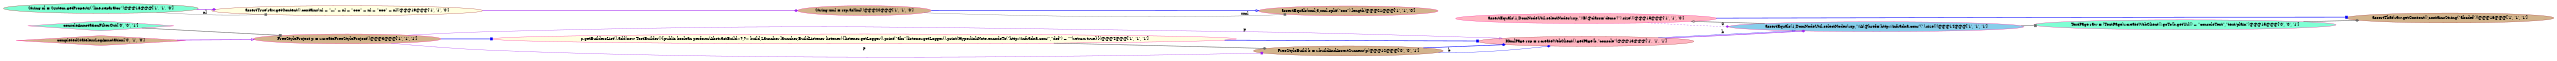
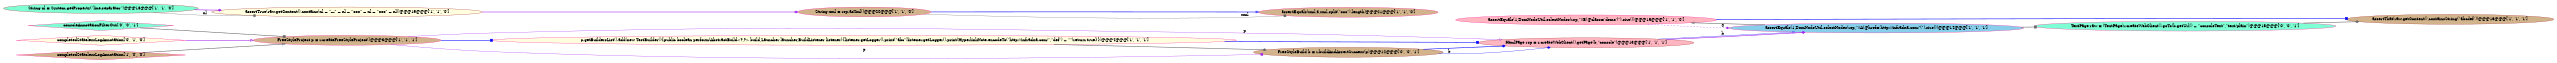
  digraph {
    rankdir=LR
    node [color=deeppink fillcolor=tan shape=ellipse style=filled]
    edge [arrowhead=diamond color=gray40 style=bold]
    n1 [fillcolor=lightpink label="assertEquals(1,DomNodeUtil.selectNodes(rsp,\"//B(@class='demo'(\").size())@@@15@@@['1', '1', '0']"]
    n2 [fillcolor=skyblue label="assertEquals(1,DomNodeUtil.selectNodes(rsp,\"//A(@href='http://infradna.com/'(\").size())@@@14@@@['1', '1', '1']"]
    n3 [color=brown label="assertThat(raw.getContent(),containsString(\"abcdef\"))@@@16@@@['1', '1', '1']"]
    n4 [fillcolor=aquamarine label="TextPage raw = (TextPage)r.createWebClient().goTo(b.getUrl() + \"consoleText\",\"text/plain\")@@@15@@@['0', '0', '1']"]
    n5 [label="String xml = rsp.asXml()@@@20@@@['1', '1', '0']"]
    n6 [label="assertEquals(xml,3,xml.split(\"ooo\").length)@@@21@@@['1', '1', '0']"]
    n7 [fillcolor=lightyellow label="p.getBuildersList().add(new TestBuilder(){public boolean perform(AbstractBuild<?,?> build,Launcher launcher,BuildListener listener){listener.getLogger().print(\"abc\")listener.getLogger().print(HyperlinkNote.encodeTo(\"http://infradna.com/\",\"def\") + \"\")return true}})@@@4@@@['1', '1', '1']"]
    n8 [color=brown fillcolor=lightpink label="HtmlPage rsp = r.createWebClient().getPage(b,\"console\")@@@13@@@['1', '1', '1']"]
    n9 [color=brown label="FreeStyleBuild b = r.buildAndAssertSuccess(p)@@@12@@@['0', '0', '1']"]
    n10 [color=brown fillcolor=aquamarine label="String nl = System.getProperty(\"line.separator\")@@@18@@@['1', '1', '0']"]
    n11 [color=brown fillcolor=lightyellow label="assertTrue(raw.getContent().contains(nl + \"---\" + nl + \"ooo\" + nl + \"ooo\" + nl))@@@19@@@['1', '1', '0']"]
    n12 [fillcolor=aquamarine label="consoleAnnotationFilterOut['0', '0', '1']" shape=diamond]
    n13 [label="FreeStyleProject p = r.createFreeStyleProject()@@@3@@@['1', '1', '1']"]
-   n14 [label="completedStatelessLogAnnotation['0', '1', '0']" shape=diamond]
+   n14 [fillcolor=lightyellow label="completedStatelessLogAnnotation['0', '1', '0']" shape=diamond]
+   n15 [label="completedStatelessLogAnnotation['1', '0', '0']" shape=diamond]
    n1 -> n2 [color=purple label=0 style=dashed]
    n1 -> n3 [arrowhead=box color=blue]
    n2 -> n1 [arrowhead=onormal]
    n2 -> n4 [arrowhead=box]
    n4 -> n3
    n5 -> n6 [arrowhead=onormal color=blue]
    n5 -> n6 [arrowhead=box label=xml style=solid]
    n7 -> n8 [arrowhead=box color=blue]
    n7 -> n9
    n8 -> n2 [arrowhead=onormal color=blue label=b style=solid]
    n8 -> n2 [color=purple]
    n9 -> n8 [color=blue label=b style=solid]
    n9 -> n8 [color=blue]
    n10 -> n11 [color=purple]
    n10 -> n11 [arrowhead=box label=nl style=solid]
    n11 -> n5 [color=purple]
    n12 -> n13 [arrowhead=box]
    n13 -> n7 [arrowhead=box color=blue]
    n13 -> n8 [arrowhead=onormal color=purple label=p style=solid]
    n13 -> n9 [arrowhead=box color=purple label=p style=solid]
    n14 -> n13 [arrowhead=onormal color=purple]
+   n15 -> n13 [arrowhead=onormal]
  }
